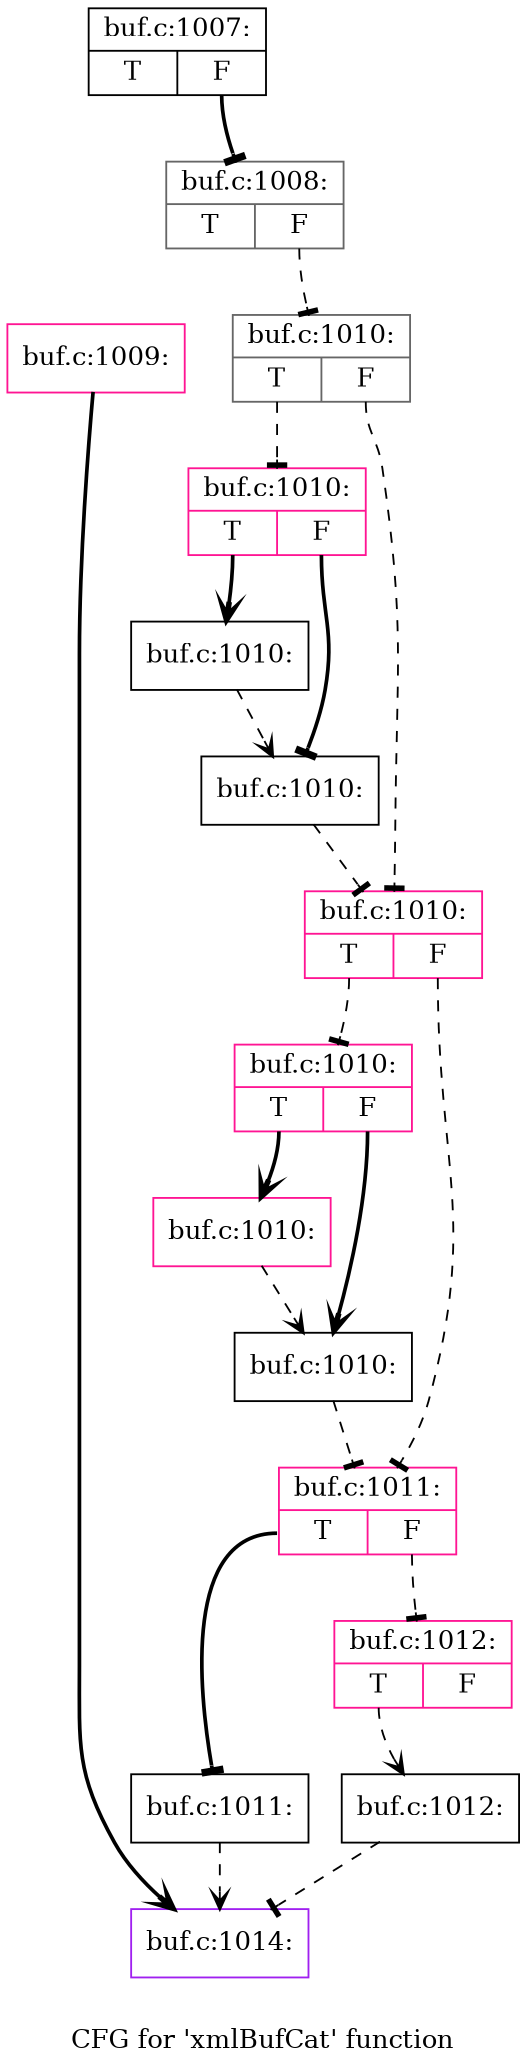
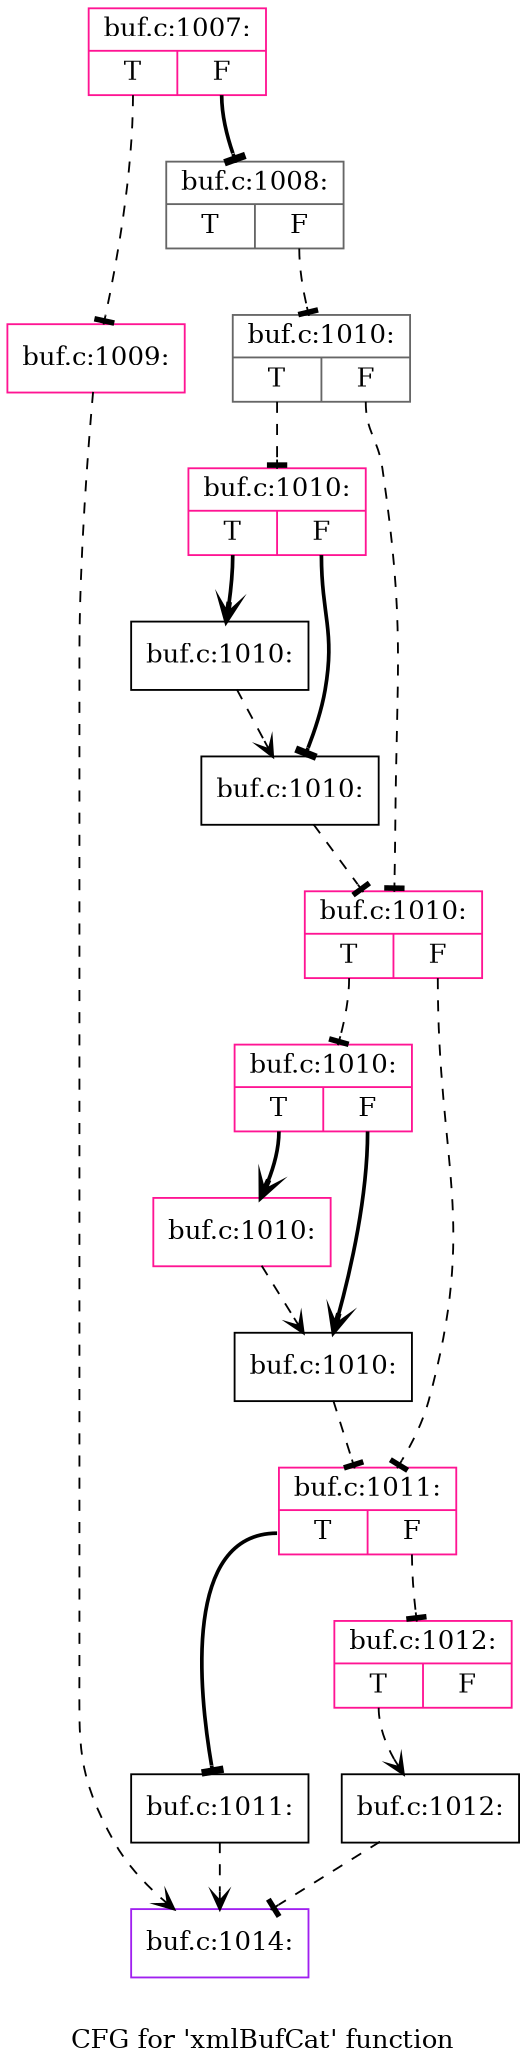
  digraph {
    label="CFG for 'xmlBufCat' function"
    node [color=deeppink shape=record]
    edge [arrowhead=tee style=dashed]
-   n1 [color=black label="{buf.c:1007:|{<s0>T|<s1>F}}"]
+   n1 [label="{buf.c:1007:|{<s0>T|<s1>F}}"]
    n2 [label="{buf.c:1009:}"]
    n3 [color=gray40 label="{buf.c:1008:|{<s0>T|<s1>F}}"]
    n4 [color=purple label="{buf.c:1014:}"]
    n5 [color=gray40 label="{buf.c:1010:|{<s0>T|<s1>F}}"]
    n6 [label="{buf.c:1010:|{<s0>T|<s1>F}}"]
    n7 [label="{buf.c:1010:|{<s0>T|<s1>F}}"]
    n8 [color=black label="{buf.c:1010:}"]
    n9 [color=black label="{buf.c:1010:}"]
    n10 [label="{buf.c:1010:|{<s0>T|<s1>F}}"]
    n11 [label="{buf.c:1011:|{<s0>T|<s1>F}}"]
    n12 [label="{buf.c:1010:}"]
    n13 [color=black label="{buf.c:1010:}"]
    n14 [color=black label="{buf.c:1011:}"]
    n15 [label="{buf.c:1012:|{<s0>T|<s1>F}}"]
    n16 [color=black label="{buf.c:1012:}"]
+   n1 -> n2 [tailport=s0]
    n1 -> n3 [style=bold tailport=s1]
-   n2 -> n4 [arrowhead=vee style=bold]
+   n2 -> n4 [arrowhead=vee]
    n3 -> n5 [tailport=s1]
    n5 -> n6 [tailport=s0]
    n5 -> n7 [tailport=s1]
    n6 -> n8 [arrowhead=vee style=bold tailport=s0]
    n6 -> n9 [style=bold tailport=s1]
    n7 -> n10 [tailport=s0]
    n7 -> n11 [tailport=s1]
    n8 -> n9 [arrowhead=vee]
    n9 -> n7
    n10 -> n12 [arrowhead=vee style=bold tailport=s0]
    n10 -> n13 [arrowhead=vee style=bold tailport=s1]
    n11 -> n14 [style=bold tailport=s0]
    n11 -> n15 [tailport=s1]
    n12 -> n13 [arrowhead=vee]
    n13 -> n11
    n14 -> n4 [arrowhead=vee]
    n15 -> n16 [arrowhead=vee tailport=s0]
    n16 -> n4
  }
